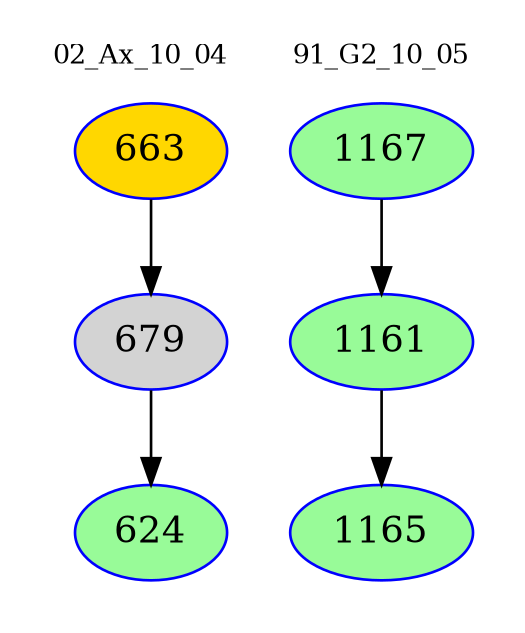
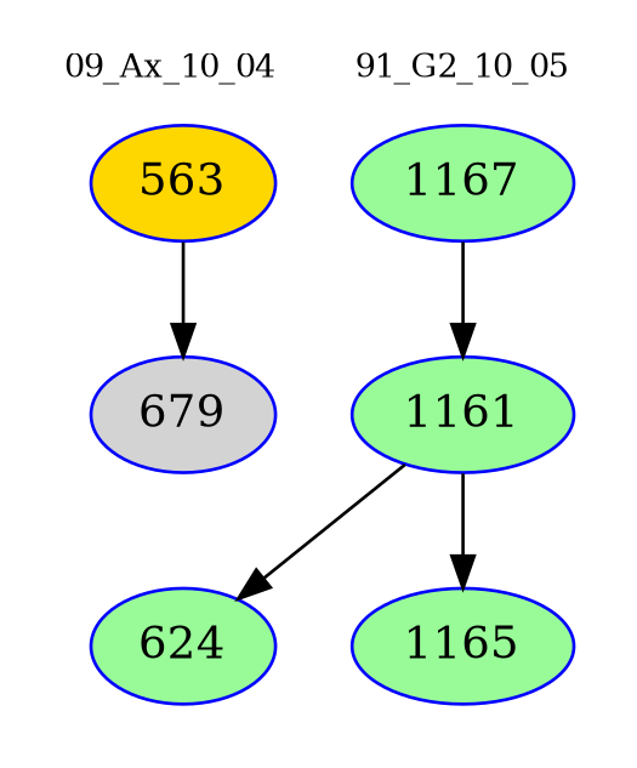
  digraph {
    node [color=blue fillcolor=palegreen style=filled]
    edge [color=black]
-   n1 [fillcolor=gold label=663]
+   n1 [fillcolor=gold label=563]
    n2 [fillcolor=lightgrey label=679]
    n3 [label=624]
    n4 [label=1167]
    n5 [label=1161]
    n6 [label=1165]
    subgraph cluster_1 {
      color=white
      fontsize=10
-     label="02_Ax_10_04"
+     label="09_Ax_10_04"
      n1
      n2
      n3
    }
    subgraph cluster_2 {
      color=white
      fontsize=10
      label="91_G2_10_05"
      n4
      n5
      n6
    }
    n1 -> n2
-   n2 -> n3
+   n5 -> n3
    n4 -> n5
    n5 -> n6
  }
